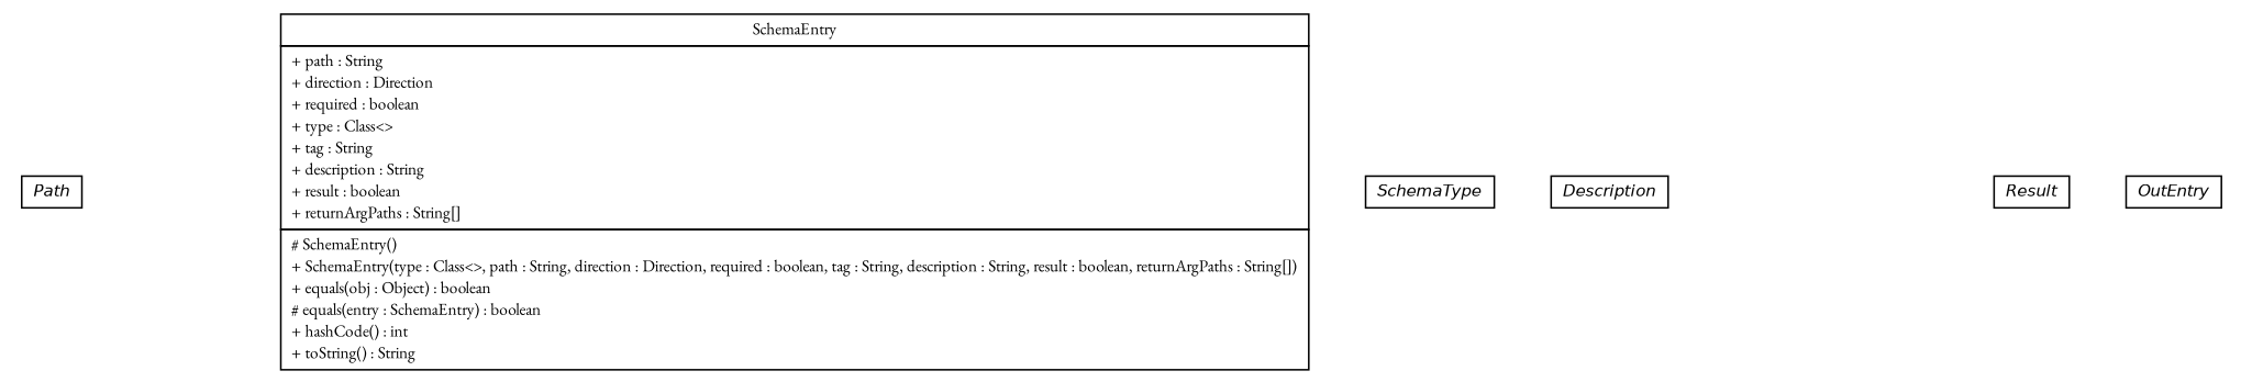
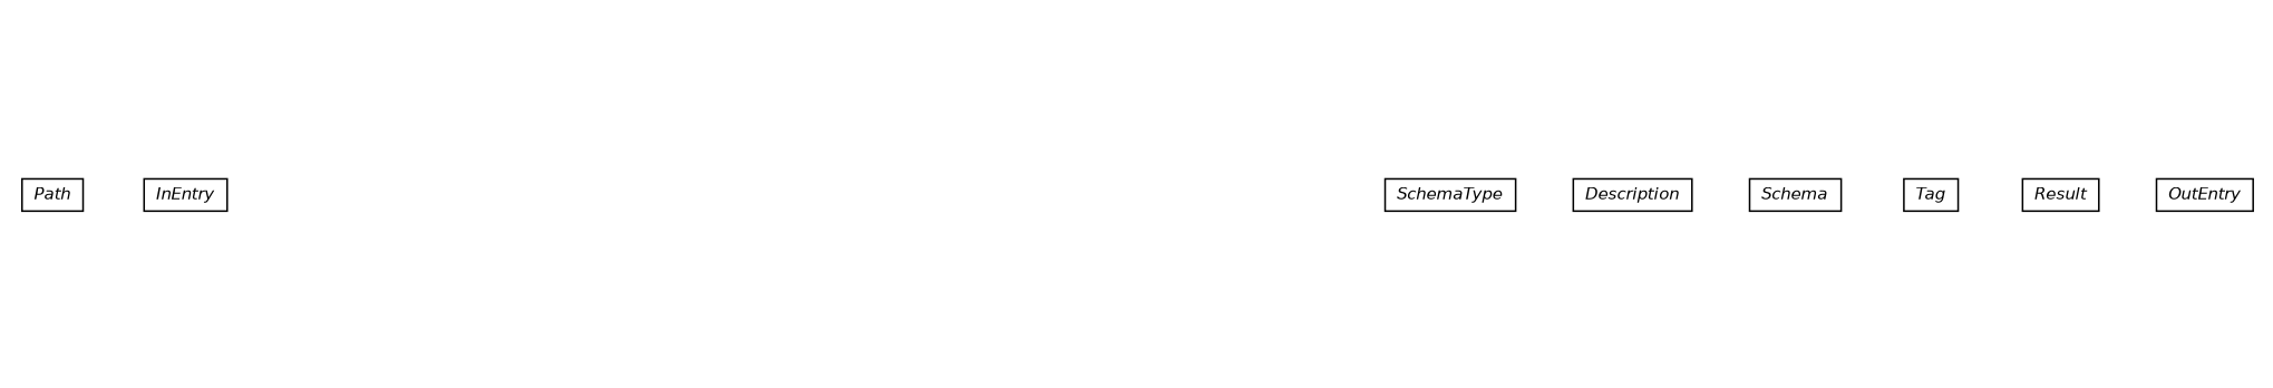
  digraph {
    nodesep=0.25
    ranksep=0.5
    fontname="EB Garamond"
    node [fontcolor=black fontname="EB Garamond" fontsize=10.0 shape=plaintext]
    n1 [label=<<table title="sorcer.schema.Path" border="0" cellborder="1" cellspacing="0" cellpadding="2" port="p" href="./Path.html"> 		<tr><td><table border="0" cellspacing="0" cellpadding="1"> <tr><td align="center" balign="center"><font face="Helvetica-Oblique"> Path </font></td></tr> 		</table></td></tr> 		</table>>]
-   n3 [label=<<table title="sorcer.schema.SchemaEntry" border="0" cellborder="1" cellspacing="0" cellpadding="2" port="p" href="./SchemaEntry.html"> 		<tr><td><table border="0" cellspacing="0" cellpadding="1"> <tr><td align="center" balign="center"> SchemaEntry </td></tr> 		</table></td></tr> 		<tr><td><table border="0" cellspacing="0" cellpadding="1"> <tr><td align="left" balign="left"> + path : String </td></tr> <tr><td align="left" balign="left"> + direction : Direction </td></tr> <tr><td align="left" balign="left"> + required : boolean </td></tr> <tr><td align="left" balign="left"> + type : Class&lt;&gt; </td></tr> <tr><td align="left" balign="left"> + tag : String </td></tr> <tr><td align="left" balign="left"> + description : String </td></tr> <tr><td align="left" balign="left"> + result : boolean </td></tr> <tr><td align="left" balign="left"> + returnArgPaths : String[] </td></tr> 		</table></td></tr> 		<tr><td><table border="0" cellspacing="0" cellpadding="1"> <tr><td align="left" balign="left"> # SchemaEntry() </td></tr> <tr><td align="left" balign="left"> + SchemaEntry(type : Class&lt;&gt;, path : String, direction : Direction, required : boolean, tag : String, description : String, result : boolean, returnArgPaths : String[]) </td></tr> <tr><td align="left" balign="left"> + equals(obj : Object) : boolean </td></tr> <tr><td align="left" balign="left"> # equals(entry : SchemaEntry) : boolean </td></tr> <tr><td align="left" balign="left"> + hashCode() : int </td></tr> <tr><td align="left" balign="left"> + toString() : String </td></tr> 		</table></td></tr> 		</table>>]
+   n2 [label=<<table title="sorcer.schema.InEntry" border="0" cellborder="1" cellspacing="0" cellpadding="2" port="p" href="./InEntry.html"> 		<tr><td><table border="0" cellspacing="0" cellpadding="1"> <tr><td align="center" balign="center"><font face="Helvetica-Oblique"> InEntry </font></td></tr> 		</table></td></tr> 		</table>>]
    n4 [label=<<table title="sorcer.schema.SchemaType" border="0" cellborder="1" cellspacing="0" cellpadding="2" port="p" href="./SchemaType.html"> 		<tr><td><table border="0" cellspacing="0" cellpadding="1"> <tr><td align="center" balign="center"><font face="Helvetica-Oblique"> SchemaType </font></td></tr> 		</table></td></tr> 		</table>>]
    n5 [label=<<table title="sorcer.schema.Description" border="0" cellborder="1" cellspacing="0" cellpadding="2" port="p" href="./Description.html"> 		<tr><td><table border="0" cellspacing="0" cellpadding="1"> <tr><td align="center" balign="center"><font face="Helvetica-Oblique"> Description </font></td></tr> 		</table></td></tr> 		</table>>]
+   n6 [label=<<table title="sorcer.schema.Schema" border="0" cellborder="1" cellspacing="0" cellpadding="2" port="p" href="./Schema.html"> 		<tr><td><table border="0" cellspacing="0" cellpadding="1"> <tr><td align="center" balign="center"><font face="Helvetica-Oblique"> Schema </font></td></tr> 		</table></td></tr> 		</table>>]
+   n7 [label=<<table title="sorcer.schema.Tag" border="0" cellborder="1" cellspacing="0" cellpadding="2" port="p" href="./Tag.html"> 		<tr><td><table border="0" cellspacing="0" cellpadding="1"> <tr><td align="center" balign="center"><font face="Helvetica-Oblique"> Tag </font></td></tr> 		</table></td></tr> 		</table>>]
    n8 [label=<<table title="sorcer.schema.Result" border="0" cellborder="1" cellspacing="0" cellpadding="2" port="p" href="./Result.html"> 		<tr><td><table border="0" cellspacing="0" cellpadding="1"> <tr><td align="center" balign="center"><font face="Helvetica-Oblique"> Result </font></td></tr> 		</table></td></tr> 		</table>>]
    n9 [label=<<table title="sorcer.schema.OutEntry" border="0" cellborder="1" cellspacing="0" cellpadding="2" port="p" href="./OutEntry.html"> 		<tr><td><table border="0" cellspacing="0" cellpadding="1"> <tr><td align="center" balign="center"><font face="Helvetica-Oblique"> OutEntry </font></td></tr> 		</table></td></tr> 		</table>>]
  }
